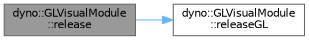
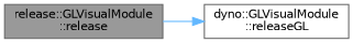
  digraph {
    rankdir=LR
    node [fontname=Helvetica fontsize=10 shape=box style=filled]
-   n1 [color=gray40 fillcolor=grey60 fontcolor=black height=0.2 label="dyno::GLVisualModule\l::release" width=0.4]
+   n1 [color=gray40 fillcolor=grey60 fontcolor=black height=0.2 label="release::GLVisualModule\l::release" width=0.4]
    n2 [color=grey40 fillcolor=white height=0.2 label="dyno::GLVisualModule\l::releaseGL" width=0.4]
    n1 -> n2 [color=steelblue1 fontname=Helvetica fontsize=10 labelfontname=Helvetica labelfontsize=10 style=solid]
  }
